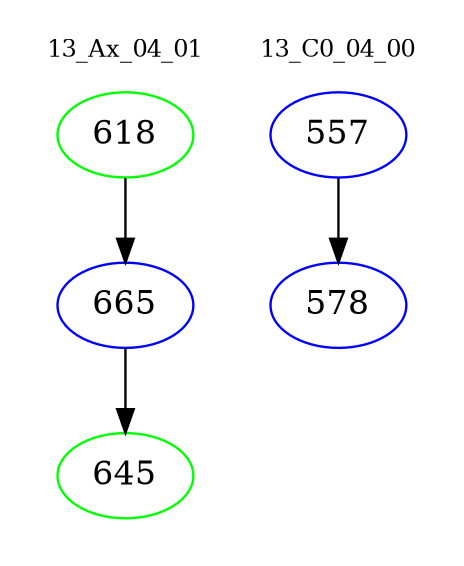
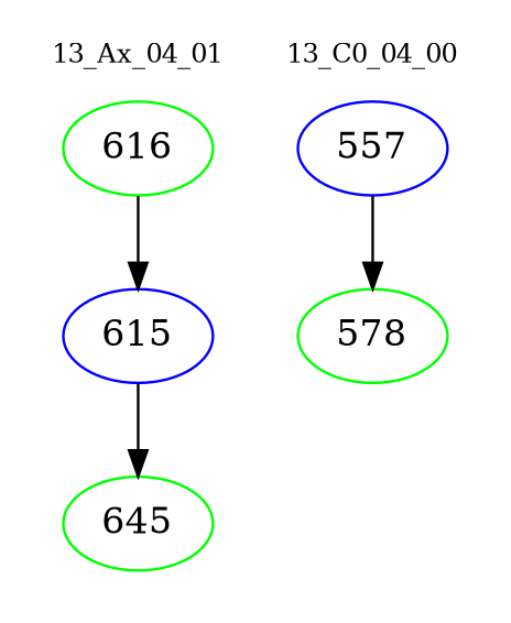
  digraph {
    node [color=blue]
    edge [color=black]
-   n1 [color=green label=618]
-   n2 [label=665]
+   n1 [color=green label=616]
+   n2 [label=615]
    n3 [color=green label=645]
    n4 [label=557]
-   n5 [label=578]
+   n5 [color=green label=578]
    subgraph cluster_1 {
      color=white
      fontsize=10
      label="13_Ax_04_01"
      n1
      n2
      n3
    }
    subgraph cluster_2 {
      color=white
      fontsize=10
      label="13_C0_04_00"
      n4
      n5
    }
    n1 -> n2
    n2 -> n3
    n4 -> n5
  }
